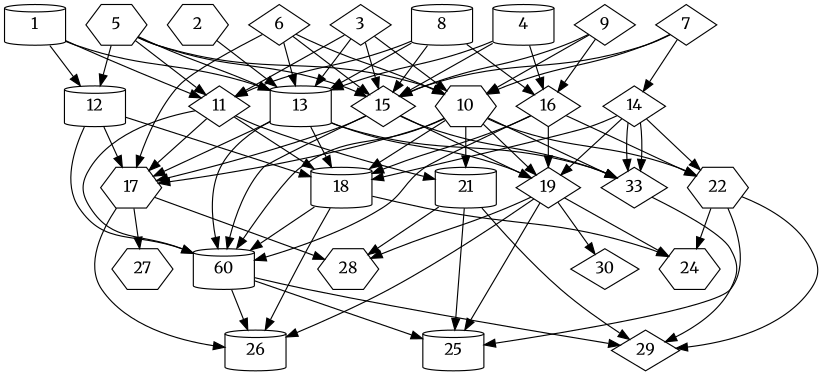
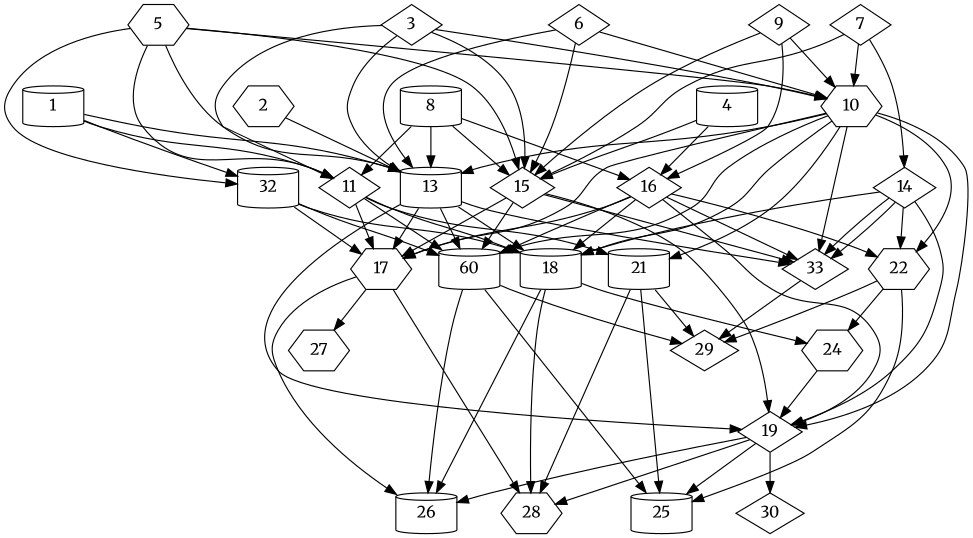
  digraph {
    fontname=Merriweather
    node [alpha=0.01 fontname=Merriweather shape=diamond]
    edge [fontname=Merriweather]
    1 [alpha=0.02 expect_size=18012160 shape=cylinder]
    11 [expect_size=37345280]
-   12 [alpha=0.05 expect_size=42336256 shape=cylinder]
+   12 [alpha=0.05 expect_size=42336256 shape=cylinder label=32]
    13 [alpha=0.10 expect_size=28880896 shape=cylinder]
    17 [alpha=0.19 expect_size=32070656 shape=hexagon]
    18 [alpha=0.12 expect_size=13019136 shape=cylinder]
    n7 [alpha=0.06 expect_size=13540352 label=60 shape=cylinder]
    21 [alpha=0.10 expect_size=14500864 shape=cylinder]
    19 [alpha=0.08 expect_size=14268416]
    n10 [alpha=0.16 expect_size=28645376 label=33]
    26 [alpha=0.13 expect_size=50712576 shape=cylinder]
    27 [alpha=0.04 expect_size=38317056 shape=hexagon]
    28 [expect_size=36397056 shape=hexagon]
    24 [alpha=0.19 expect_size=51700736 shape=hexagon]
    25 [alpha=0.03 expect_size=21130240 shape=cylinder]
    29 [alpha=0.11 expect_size=16680960]
    30 [alpha=0.03 expect_size=35641344]
    2 [alpha=0.14 expect_size=50420736 shape=hexagon]
    3 [alpha=0.12 expect_size=6641664]
    10 [alpha=0.00 expect_size=10044416 shape=hexagon]
    15 [alpha=0.13 expect_size=11330560]
    22 [alpha=0.13 expect_size=16750592 shape=hexagon]
    4 [expect_size=51617792 shape=cylinder]
    16 [alpha=0.15 expect_size=27031552]
    5 [alpha=0.07 expect_size=6071296 shape=hexagon]
    6 [alpha=0.02 expect_size=22142976]
    7 [alpha=0.12 expect_size=6376448]
    14 [alpha=0.07 expect_size=9986048]
    8 [expect_size=19216384 shape=cylinder]
    9 [alpha=0.20 expect_size=35216384]
    1 -> 11
    1 -> 12
    1 -> 13
    11 -> 17
    11 -> 18
    11 -> n7
    11 -> 21
    12 -> 17
    12 -> 18
    12 -> n7
    13 -> 17
    13 -> 18
    13 -> n7
    13 -> 19
    13 -> n10
    17 -> 26
    17 -> 27
    17 -> 28
    18 -> 26
-   18 -> n7
+   18 -> 28
    18 -> 24
    n7 -> 26
    n7 -> 25
    n7 -> 29
    21 -> 28
    21 -> 25
    21 -> 29
    19 -> 26
    19 -> 28
-   19 -> 24
+   24 -> 19
    19 -> 25
    19 -> 30
    n10 -> 29
    2 -> 13
    3 -> 11
    3 -> 13
    3 -> 10
    3 -> 15
    10 -> 17
    10 -> 18
    10 -> n7
    10 -> 21
    10 -> 19
    10 -> n10
    10 -> 22
    15 -> 17
    15 -> n7
    15 -> 19
    15 -> n10
    22 -> 24
    22 -> 25
    22 -> 29
-   4 -> 13
+   10 -> 13
    4 -> 15
    4 -> 16
-   6 -> 17
+   16 -> 17
    16 -> 18
    16 -> n7
    16 -> 19
+   16 -> n10
    16 -> 22
    5 -> 11
    5 -> 12
    5 -> 13
    5 -> 10
    5 -> 15
    6 -> 13
    6 -> 10
    6 -> 15
    7 -> 10
    7 -> 15
    7 -> 14
    14 -> 18
    14 -> 19
    14 -> n10
    14 -> n10
    14 -> 22
    8 -> 11
    8 -> 13
    8 -> 15
    8 -> 16
    9 -> 10
    9 -> 15
    9 -> 16
  }
